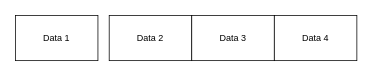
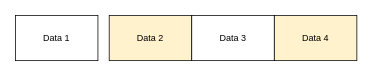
  <mxCell id="0" />
  <mxCell id="1" parent="0" />
  <mxCell id="2" value="Data 1" style="rounded=0;whiteSpace=wrap;html=1;" vertex="1" parent="1"><mxGeometry x="20" y="20" width="110" height="60" as="geometry" /></mxCell>
- <mxCell id="3" value="Data 2" style="rounded=0;whiteSpace=wrap;html=1;" vertex="1" parent="1"><mxGeometry x="145" y="20" width="110" height="60" as="geometry" /></mxCell>
+ <mxCell id="3" value="Data 2" style="rounded=0;whiteSpace=wrap;html=1;fillColor=#fff2cc;" vertex="1" parent="1"><mxGeometry x="145" y="20" width="110" height="60" as="geometry" /></mxCell>
  <mxCell id="4" value="Data 3" style="rounded=0;whiteSpace=wrap;html=1;" vertex="1" parent="1"><mxGeometry x="255" y="20" width="110" height="60" as="geometry" /></mxCell>
- <mxCell id="5" value="Data 4" style="rounded=0;whiteSpace=wrap;html=1;" vertex="1" parent="1"><mxGeometry x="365" y="20" width="110" height="60" as="geometry" /></mxCell>
+ <mxCell id="5" value="Data 4" style="rounded=0;whiteSpace=wrap;html=1;fillColor=#fff2cc;" vertex="1" parent="1"><mxGeometry x="365" y="20" width="110" height="60" as="geometry" /></mxCell>
